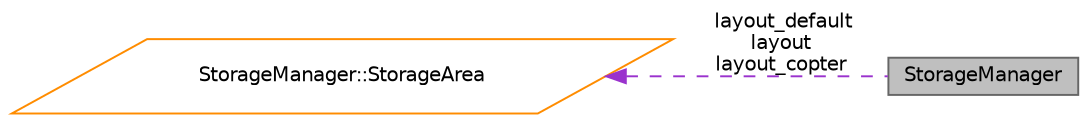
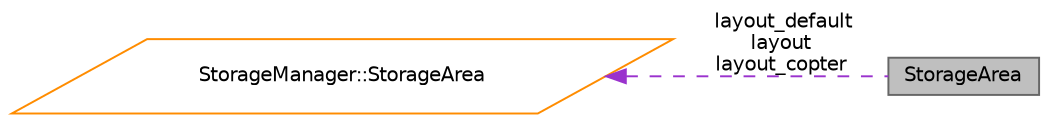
  digraph {
    rankdir=LR
    node [fontname=Helvetica fontsize=10 style=filled]
-   n1 [color=gray40 fillcolor=grey75 fontcolor=black height=0.2 label=StorageManager shape=box width=0.4]
+   n1 [color=gray40 fillcolor=grey75 fontcolor=black height=0.2 label=StorageArea shape=box width=0.4]
    n2 [color=darkorange fillcolor=white height=0.2 label="StorageManager::StorageArea" shape=parallelogram width=0.4]
    n2 -> n1 [color=darkorchid3 dir=back fontname=Helvetica fontsize=10 label=" layout_default\nlayout\nlayout_copter" labelfontname=Helvetica labelfontsize=10 style=dashed]
  }
